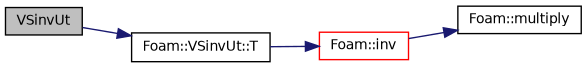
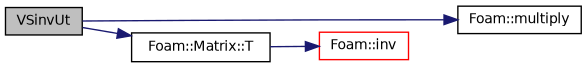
  digraph {
    rankdir=LR
    node [color=black fontname=Helvetica fontsize=10 shape=record]
    edge [color=midnightblue fontname=Helvetica fontsize=10 labelfontname=Helvetica labelfontsize=10 style=solid]
    n1 [fillcolor=grey75 fontcolor=black height=0.2 label=VSinvUt style=filled width=0.4]
    n2 [height=0.2 label="Foam::multiply" width=0.4]
-   n3 [height=0.2 label="Foam::VSinvUt::T" width=0.4]
+   n3 [height=0.2 label="Foam::Matrix::T" width=0.4]
    n4 [color=red height=0.2 label="Foam::inv" width=0.4]
-   n4 -> n2
+   n1 -> n2
    n1 -> n3
    n3 -> n4
  }
